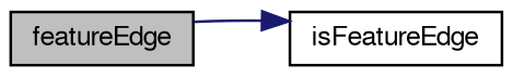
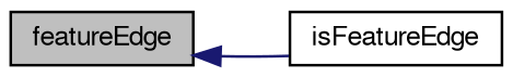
  digraph {
    rankdir=LR
    node [color=black fontname=FreeSans fontsize=10 shape=record]
    n1 [fillcolor=grey75 fontcolor=black height=0.2 label=featureEdge style=filled width=0.4]
    n2 [height=0.2 label=isFeatureEdge width=0.4]
-   n2 -> n1 [color=midnightblue dir=back fontname=FreeSans fontsize=10 labelfontname=FreeSans labelfontsize=10 style=solid]
+   n1 -> n2 [color=midnightblue dir=back fontname=FreeSans fontsize=10 labelfontname=FreeSans labelfontsize=10 style=solid]
  }
